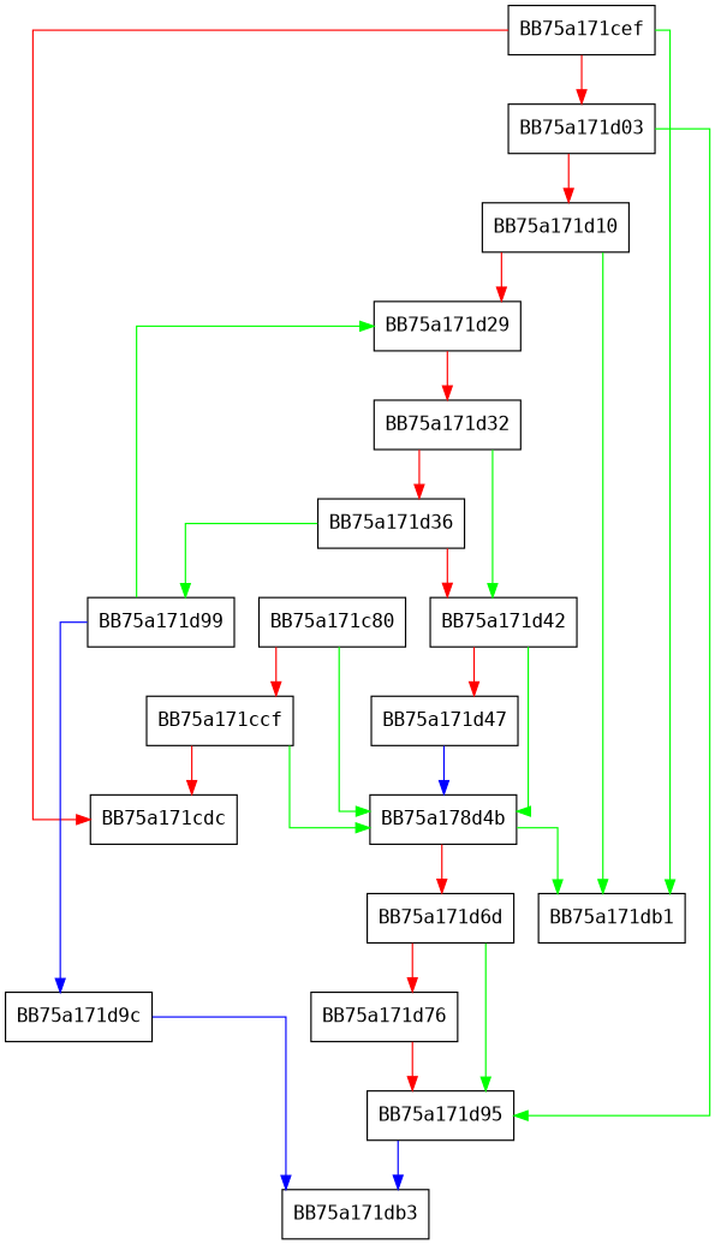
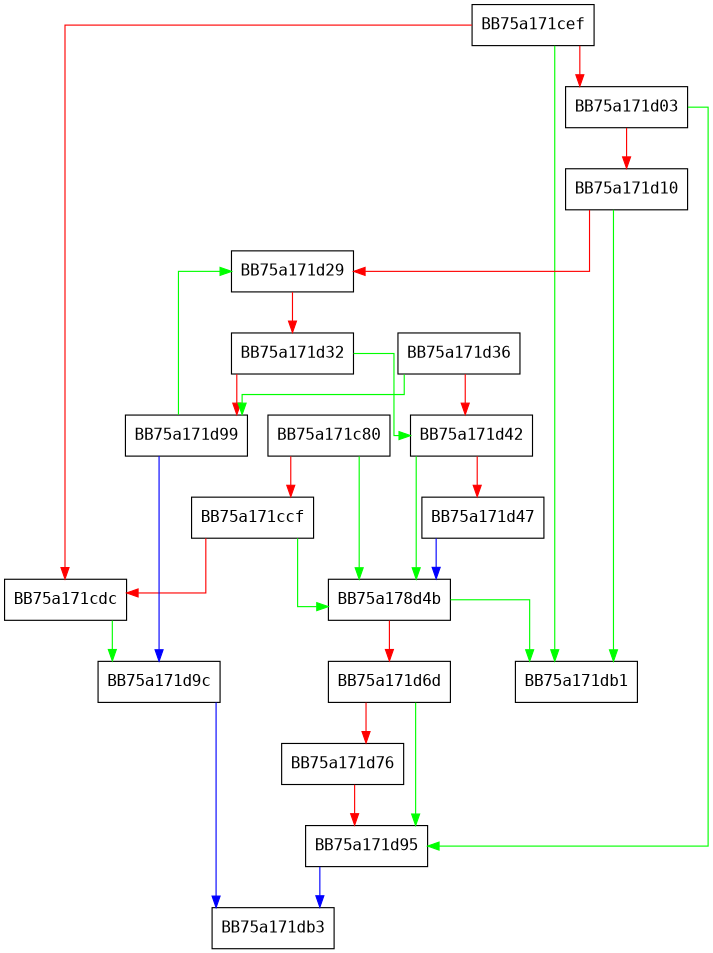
  digraph {
    fontname="DejaVu Sans Mono"
    splines=ortho
    node [fontname="DejaVu Sans Mono" shape=box]
    edge [color=red fontname="DejaVu Sans Mono"]
    n1 [label=BB75a178d4b]
    BB75a171c80
    BB75a171ccf
    BB75a171db1
    BB75a171d6d
    BB75a171cdc
    BB75a171d95
    BB75a171d76
    BB75a171d9c
    BB75a171db3
    BB75a171cef
    BB75a171d03
    BB75a171d10
    BB75a171d29
    BB75a171d32
    BB75a171d99
    BB75a171d42
    BB75a171d36
    BB75a171d47
    n1 -> BB75a171db1 [color=green]
    n1 -> BB75a171d6d
    BB75a171c80 -> n1 [color=green]
    BB75a171c80 -> BB75a171ccf
    BB75a171ccf -> n1 [color=green]
    BB75a171ccf -> BB75a171cdc
    BB75a171d6d -> BB75a171d95 [color=green]
    BB75a171d6d -> BB75a171d76
+   BB75a171cdc -> BB75a171d9c [color=green]
    BB75a171d95 -> BB75a171db3 [color=blue]
    BB75a171d76 -> BB75a171d95
    BB75a171d9c -> BB75a171db3 [color=blue]
    BB75a171cef -> BB75a171db1 [color=green]
    BB75a171cef -> BB75a171cdc
    BB75a171cef -> BB75a171d03
    BB75a171d03 -> BB75a171d95 [color=green]
    BB75a171d03 -> BB75a171d10
    BB75a171d10 -> BB75a171db1 [color=green]
    BB75a171d10 -> BB75a171d29
    BB75a171d29 -> BB75a171d32
    BB75a171d32 -> BB75a171d42 [color=green]
-   BB75a171d32 -> BB75a171d36
+   BB75a171d32 -> BB75a171d99
    BB75a171d99 -> BB75a171d9c [color=blue]
    BB75a171d99 -> BB75a171d29 [color=green]
    BB75a171d42 -> n1 [color=green]
    BB75a171d42 -> BB75a171d47
    BB75a171d36 -> BB75a171d99 [color=green]
    BB75a171d36 -> BB75a171d42
    BB75a171d47 -> n1 [color=blue]
  }
